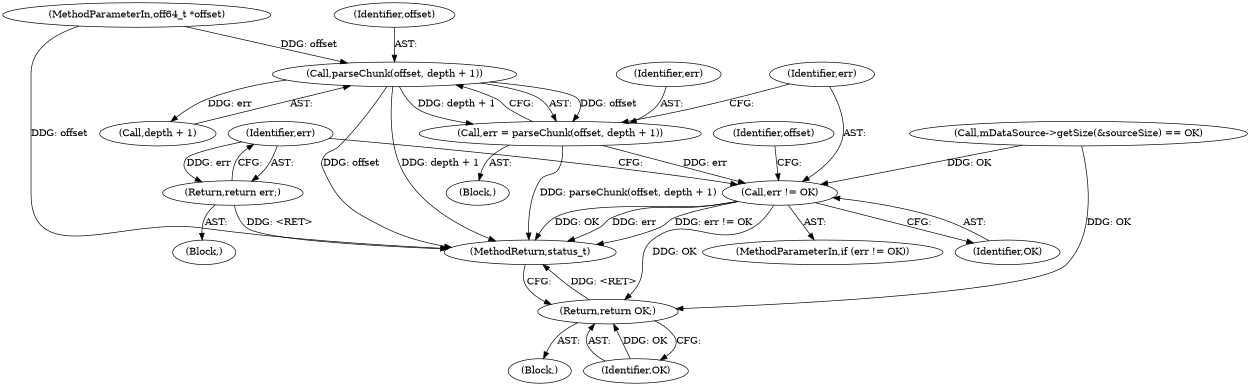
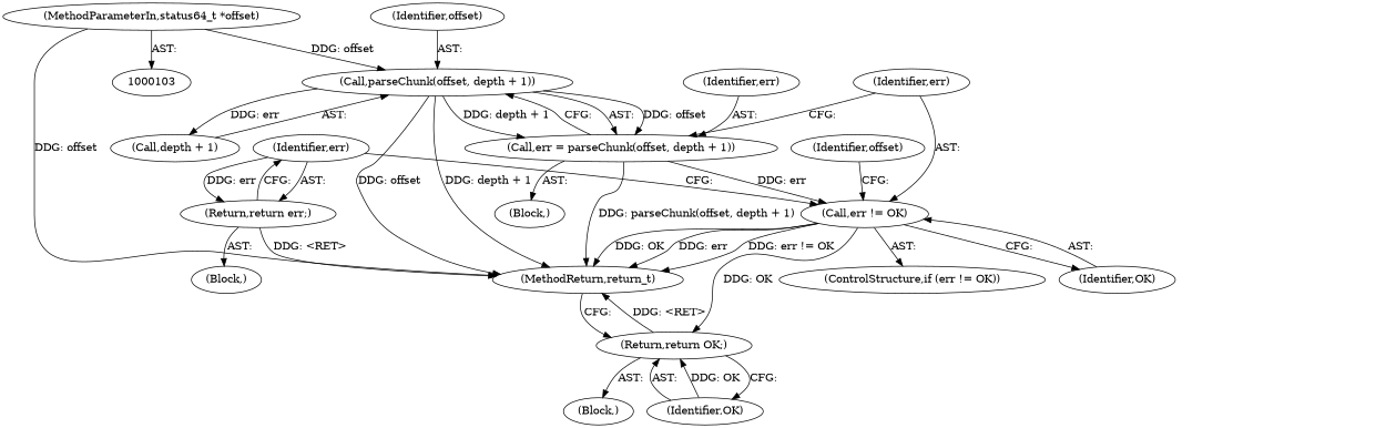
  digraph {
-   n1 [label="(MethodParameterIn,off64_t *offset)"]
+   n1 [label="(MethodParameterIn,status64_t *offset)"]
    n2 [label="(Call,parseChunk(offset, depth + 1))"]
-   n3 [label="(MethodReturn,status_t)"]
+   n3 [label="(MethodReturn,return_t)"]
+   1000103
    n5 [label="(Call,err = parseChunk(offset, depth + 1))"]
    n6 [label="(Call,depth + 1)"]
    n7 [label="(Return,return OK;)"]
    n8 [label="(Call,err != OK)"]
    n9 [label="(Block,)"]
-   n10 [label="(MethodParameterIn,if (err != OK))"]
+   n10 [label="(ControlStructure,if (err != OK))"]
    n11 [label="(Identifier,OK)"]
    n12 [label="(Return,return err;)"]
    n13 [label="(Identifier,err)"]
    n14 [label="(Block,)"]
    n15 [label="(Block,)"]
    n16 [label="(Identifier,OK)"]
-   n17 [label="(Call,mDataSource->getSize(&sourceSize) == OK)"]
    n18 [label="(Identifier,offset)"]
    n19 [label="(Identifier,err)"]
    n20 [label="(Identifier,offset)"]
    n21 [label="(Identifier,err)"]
    n1 -> n2 [label="DDG: offset"]
    n1 -> n3 [label="DDG: offset"]
+   n1 -> 1000103 [label="AST: "]
    n2 -> n3 [label="DDG: offset"]
    n2 -> n3 [label="DDG: depth + 1"]
    n2 -> n5 [label="AST: "]
    n2 -> n5 [label="DDG: offset"]
    n2 -> n5 [label="DDG: depth + 1"]
    n2 -> n6 [label="DDG: err"]
    n3 -> n7 [label="CFG: "]
    n5 -> n2 [label="CFG: "]
    n5 -> n3 [label="DDG: parseChunk(offset, depth + 1)"]
    n5 -> n8 [label="DDG: err"]
    n5 -> n9 [label="AST: "]
    n6 -> n2 [label="AST: "]
    n7 -> n3 [label="DDG: <RET>"]
    n7 -> n15 [label="AST: "]
    n7 -> n16 [label="CFG: "]
    n8 -> n3 [label="DDG: err != OK"]
    n8 -> n3 [label="DDG: OK"]
    n8 -> n3 [label="DDG: err"]
    n8 -> n7 [label="DDG: OK"]
    n8 -> n10 [label="AST: "]
    n8 -> n11 [label="CFG: "]
    n11 -> n8 [label="AST: "]
    n12 -> n3 [label="DDG: <RET>"]
    n12 -> n13 [label="CFG: "]
    n12 -> n14 [label="AST: "]
    n13 -> n8 [label="CFG: "]
    n13 -> n12 [label="AST: "]
    n13 -> n12 [label="DDG: err"]
    n16 -> n7 [label="AST: "]
    n16 -> n7 [label="DDG: OK"]
-   n17 -> n7 [label="DDG: OK"]
-   n17 -> n8 [label="DDG: OK"]
    n18 -> n8 [label="CFG: "]
    n19 -> n5 [label="AST: "]
    n20 -> n2 [label="AST: "]
    n21 -> n5 [label="CFG: "]
    n21 -> n8 [label="AST: "]
  }
